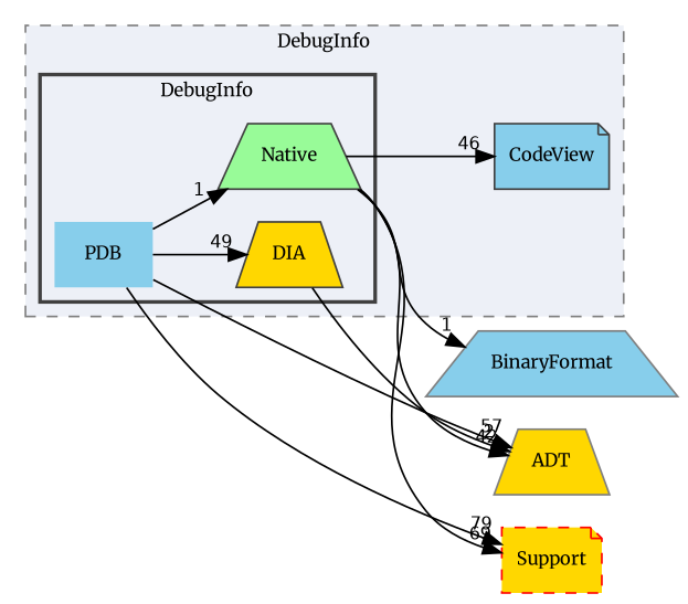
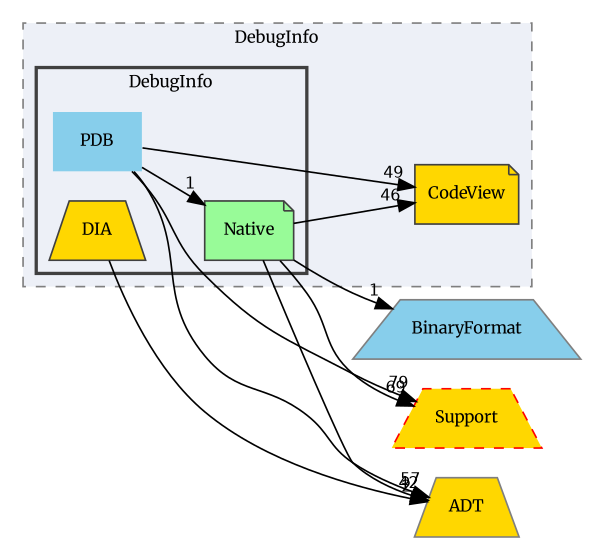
  digraph {
    compound=true
    fontname=Merriweather
    rankdir=LR
    node [fillcolor=skyblue fontname=Merriweather fontsize=10 shape=trapezium style=filled color=grey25]
    edge [fontname=Merriweather fontsize=10 headlabel=1 labeldistance=1.5 labelfontname=Helvetica labelfontsize=10]
    n1 [label=PDB shape=plaintext color=""]
    n2 [fillcolor=gold label=DIA style="filled,"]
-   n3 [fillcolor=palegreen label=Native style="filled,"]
-   n4 [label=CodeView shape=note style="filled,"]
+   n3 [fillcolor=palegreen label=Native shape=note style="filled,"]
+   n4 [fillcolor=gold label=CodeView shape=note style="filled,"]
    n5 [color=grey50 fillcolor=gold label=ADT]
-   n6 [color=red fillcolor=gold label=Support shape=note style="dashed,filled"]
+   n6 [color=red fillcolor=gold label=Support style="dashed,filled"]
    n7 [color=grey50 label=BinaryFormat]
    subgraph cluster_1 {
      bgcolor="#edf0f7"
      fontsize=10
      label=DebugInfo
      pencolor=grey50
      style="filled,dashed,"
      n4
      subgraph cluster_2 {
        bgcolor="#edf0f7"
        fontsize=10
        label=DebugInfo
        pencolor=grey25
        style="filled,bold,"
        n1
        n2
        n3
      }
    }
    n1 -> n3
-   n1 -> n2 [headlabel=49]
+   n1 -> n4 [headlabel=49]
    n1 -> n5 [headlabel=57]
    n1 -> n6 [headlabel=79]
    n2 -> n5 [headlabel=2]
    n3 -> n4 [headlabel=46]
    n3 -> n5 [headlabel=42]
    n3 -> n6 [headlabel=69]
    n3 -> n7
  }
